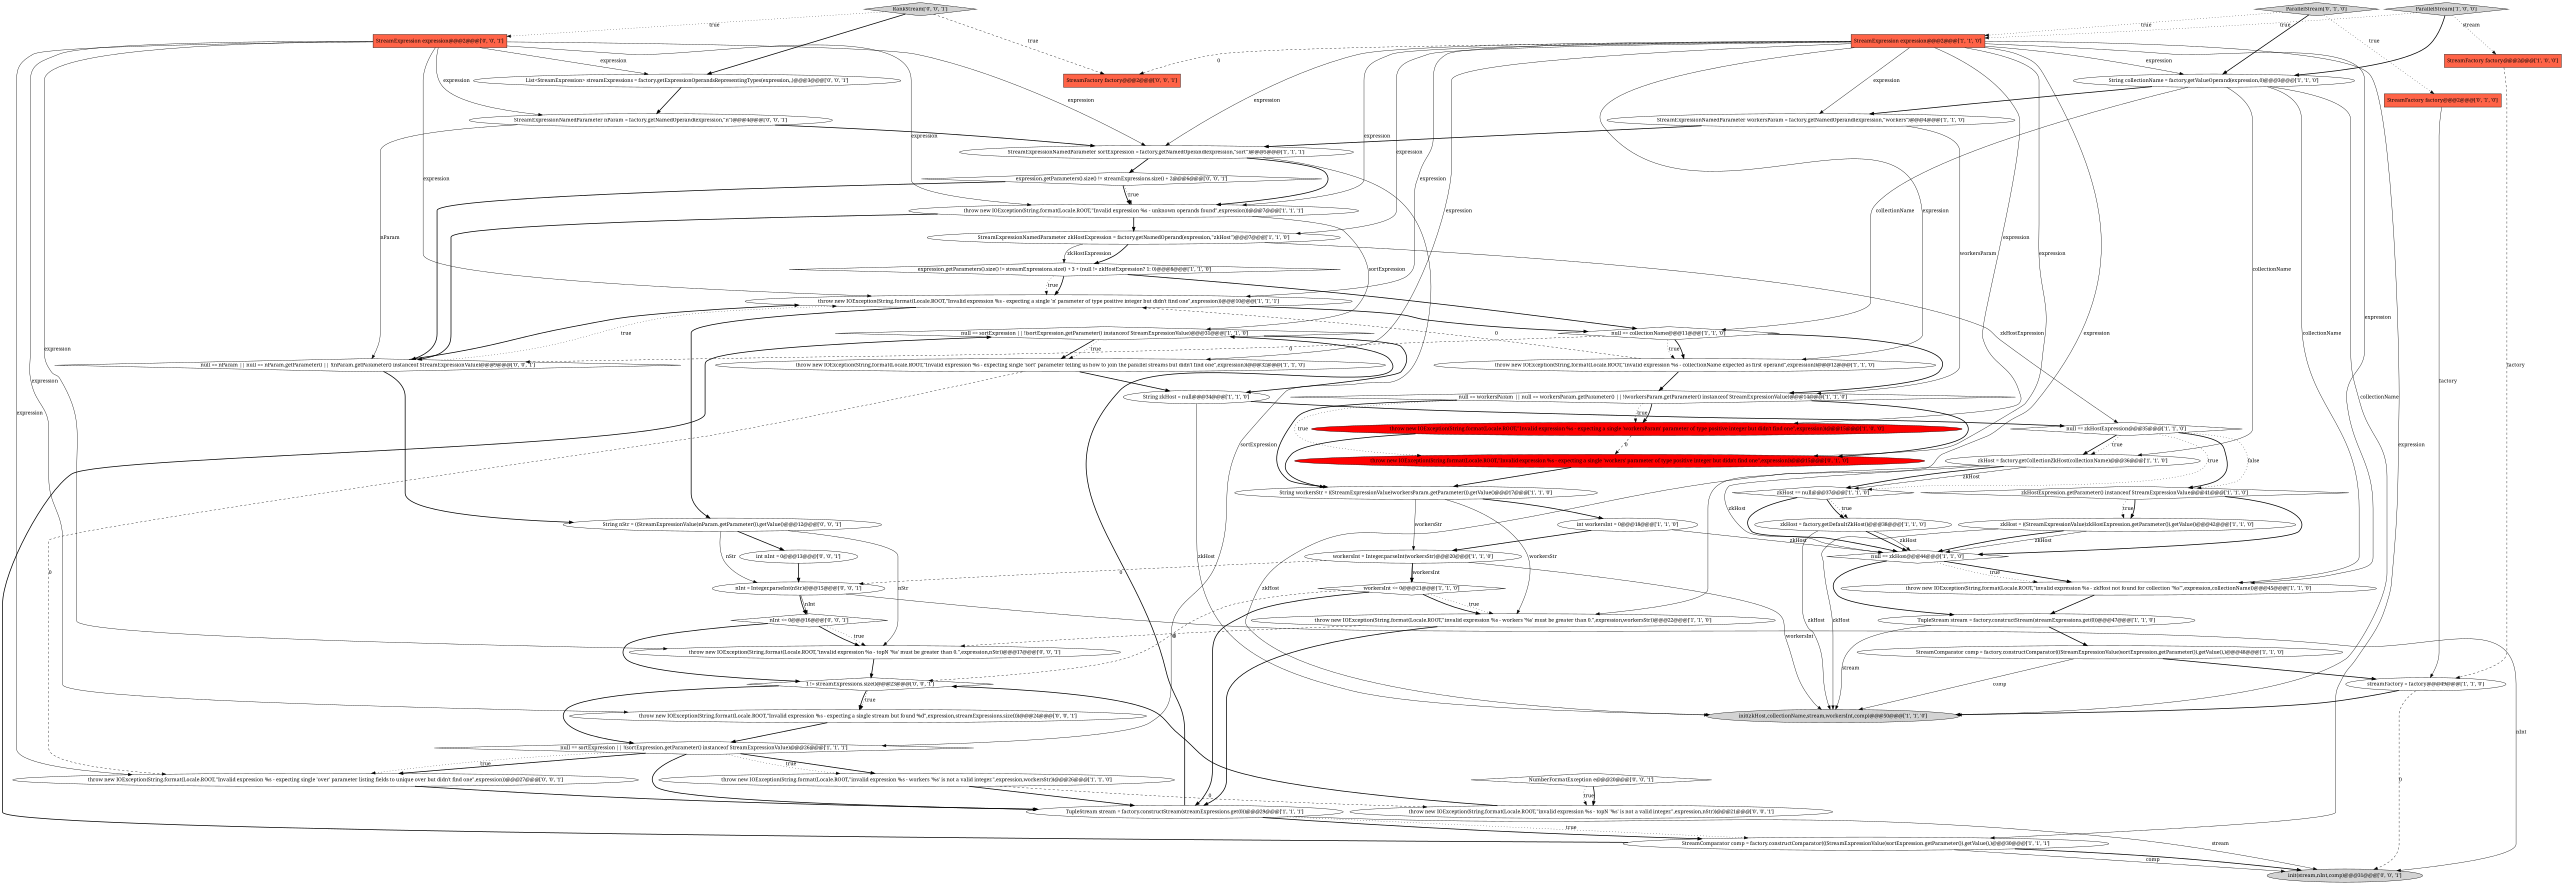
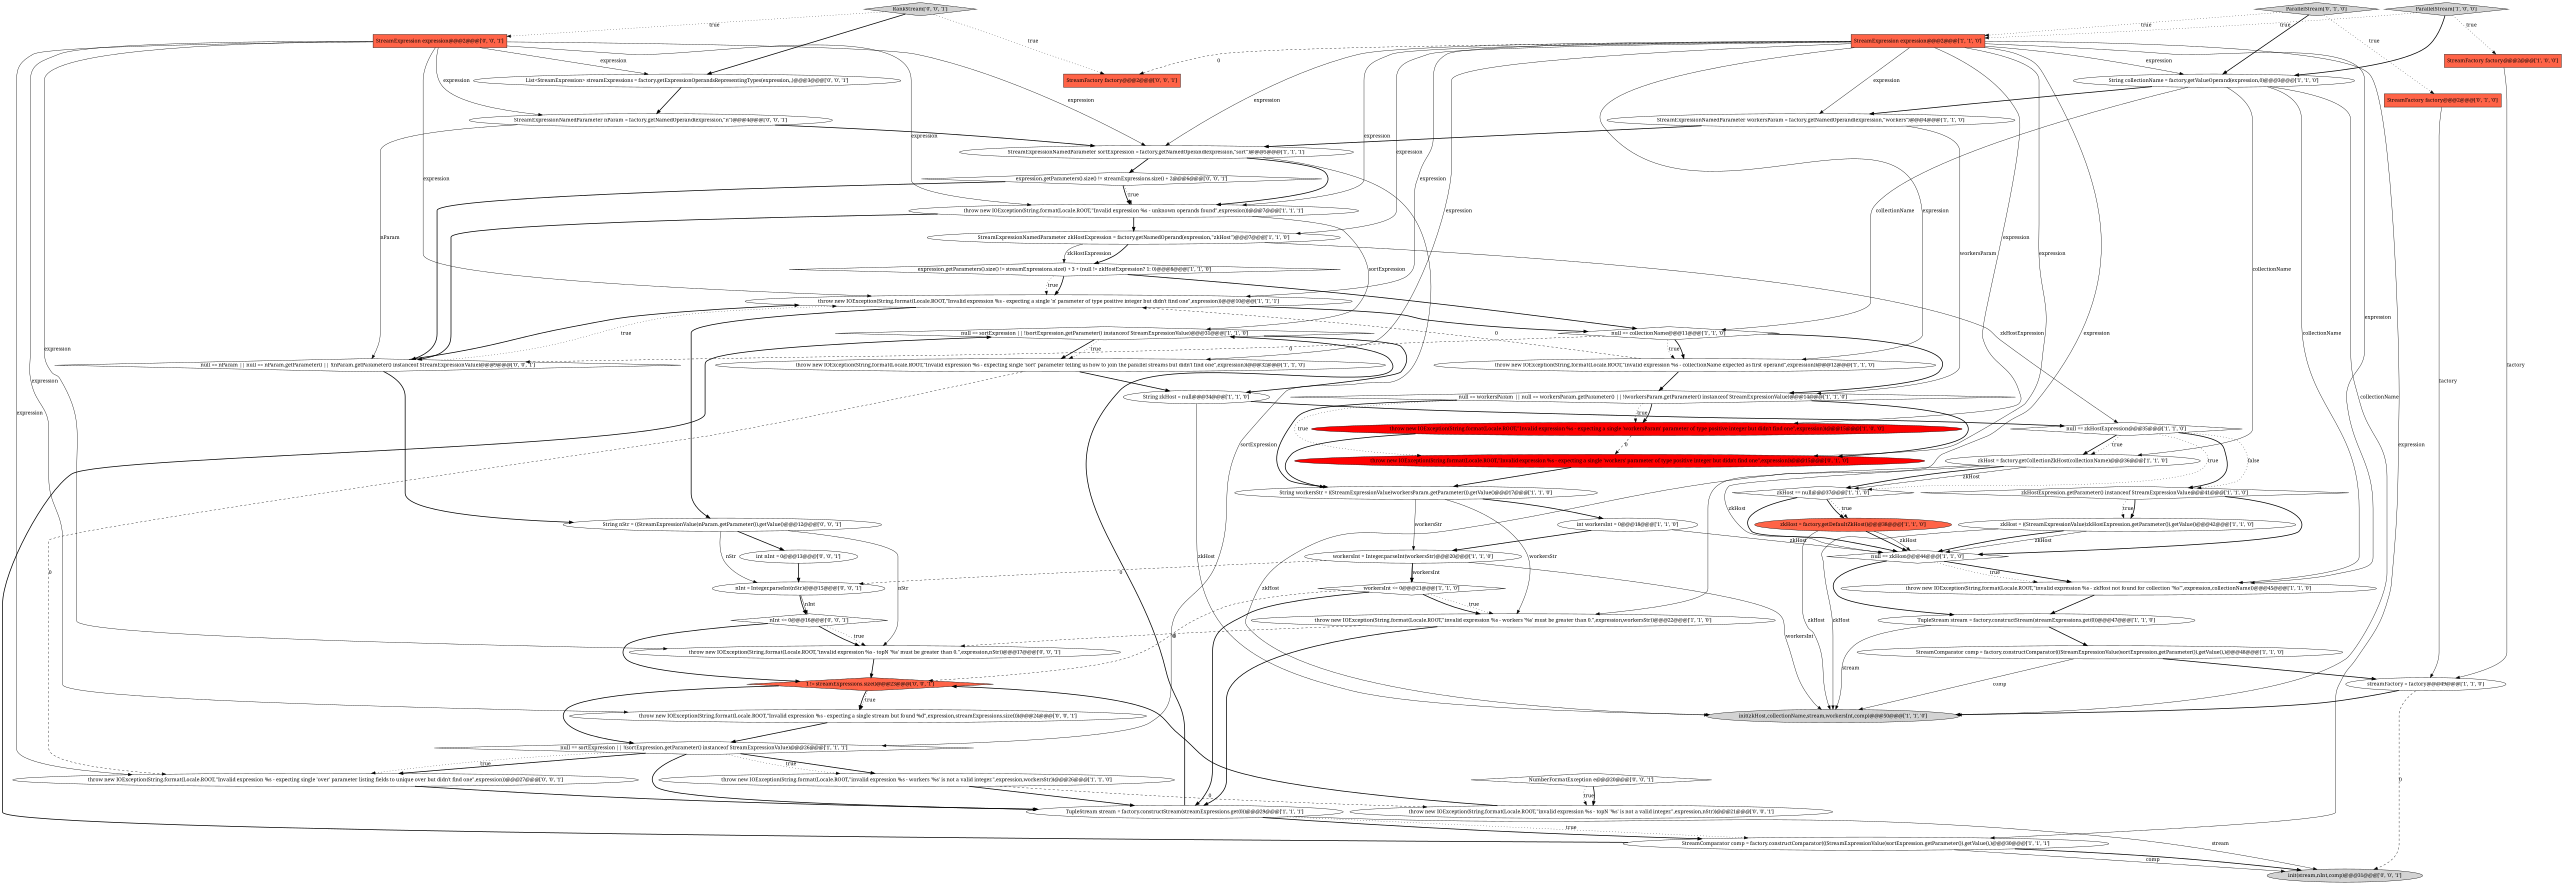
  digraph {
    fontname="Noto Serif"
    node [fillcolor=white fontname="Noto Serif" shape=ellipse style=filled]
    edge [fontname="Noto Serif" style=bold]
    n1 [fillcolor=lightgray label="RankStream['0', '0', '1']" shape=diamond]
    n2 [fillcolor=tomato label="StreamExpression expression@@@2@@@['0', '0', '1']" shape=box]
    n3 [label="List<StreamExpression> streamExpressions = factory.getExpressionOperandsRepresentingTypes(expression,,)@@@3@@@['0', '0', '1']"]
    n4 [fillcolor=tomato label="StreamFactory factory@@@2@@@['0', '0', '1']" shape=box]
    n5 [label="throw new IOException(String.format(Locale.ROOT,\"invalid expression %s - topN '%s' must be greater than 0.\",expression,nStr))@@@17@@@['0', '0', '1']"]
    n6 [label="throw new IOException(String.format(Locale.ROOT,\"Invalid expression %s - expecting single 'over' parameter listing fields to unique over but didn't find one\",expression))@@@27@@@['0', '0', '1']"]
    n7 [label="StreamExpressionNamedParameter sortExpression = factory.getNamedOperand(expression,\"sort\")@@@5@@@['1', '1', '1']"]
    n8 [label="throw new IOException(String.format(Locale.ROOT,\"Invalid expression %s - expecting a single 'n' parameter of type positive integer but didn't find one\",expression))@@@10@@@['1', '1', '1']"]
    n9 [label="StreamExpressionNamedParameter nParam = factory.getNamedOperand(expression,\"n\")@@@4@@@['0', '0', '1']"]
    n10 [label="throw new IOException(String.format(Locale.ROOT,\"Invalid expression %s - unknown operands found\",expression))@@@7@@@['1', '1', '1']"]
    n11 [label="throw new IOException(String.format(Locale.ROOT,\"Invalid expression %s - expecting a single stream but found %d\",expression,streamExpressions.size()))@@@24@@@['0', '0', '1']"]
    n12 [label="null == sortExpression || !(sortExpression.getParameter() instanceof StreamExpressionValue)@@@31@@@['1', '1', '0']" shape=diamond]
    n13 [label="String zkHost = null@@@34@@@['1', '1', '0']"]
    n14 [label="throw new IOException(String.format(Locale.ROOT,\"Invalid expression %s - expecting single 'sort' parameter telling us how to join the parallel streams but didn't find one\",expression))@@@32@@@['1', '1', '0']"]
    n15 [fillcolor=lightgray label="init(zkHost,collectionName,stream,workersInt,comp)@@@50@@@['1', '1', '0']"]
    n16 [label="null == zkHostExpression@@@35@@@['1', '1', '0']" shape=diamond]
    n17 [fillcolor=lightgray label="ParallelStream['1', '0', '0']" shape=diamond]
    n18 [fillcolor=tomato label="StreamExpression expression@@@2@@@['1', '1', '0']" shape=box]
    n19 [fillcolor=tomato label="StreamFactory factory@@@2@@@['1', '0', '0']" shape=box]
    n20 [label="String collectionName = factory.getValueOperand(expression,0)@@@3@@@['1', '1', '0']"]
    n21 [label="StreamExpressionNamedParameter workersParam = factory.getNamedOperand(expression,\"workers\")@@@4@@@['1', '1', '0']"]
    n22 [label="throw new IOException(String.format(Locale.ROOT,\"invalid expression %s - workers '%s' must be greater than 0.\",expression,workersStr))@@@22@@@['1', '1', '0']"]
    n23 [fillcolor=red label="throw new IOException(String.format(Locale.ROOT,\"Invalid expression %s - expecting a single 'workersParam' parameter of type positive integer but didn't find one\",expression))@@@15@@@['1', '0', '0']"]
    n24 [fillcolor=red label="throw new IOException(String.format(Locale.ROOT,\"Invalid expression %s - expecting a single 'workers' parameter of type positive integer but didn't find one\",expression))@@@15@@@['0', '1', '0']"]
    n25 [label="StreamExpressionNamedParameter zkHostExpression = factory.getNamedOperand(expression,\"zkHost\")@@@7@@@['1', '1', '0']"]
    n26 [label="StreamComparator comp = factory.constructComparator(((StreamExpressionValue)sortExpression.getParameter()).getValue(),)@@@30@@@['1', '1', '1']"]
    n27 [label="throw new IOException(String.format(Locale.ROOT,\"invalid expression %s - zkHost not found for collection '%s'\",expression,collectionName))@@@45@@@['1', '1', '0']"]
    n28 [label="throw new IOException(String.format(Locale.ROOT,\"invalid expression %s - collectionName expected as first operand\",expression))@@@12@@@['1', '1', '0']"]
    n29 [label="streamFactory = factory@@@49@@@['1', '1', '0']"]
    n30 [label="null == collectionName@@@11@@@['1', '1', '0']" shape=diamond]
    n31 [label="zkHost = factory.getCollectionZkHost(collectionName)@@@36@@@['1', '1', '0']"]
    n32 [label="nInt <= 0@@@16@@@['0', '0', '1']" shape=diamond]
-   n33 [label="1 != streamExpressions.size()@@@23@@@['0', '0', '1']" shape=diamond]
+   n33 [fillcolor=tomato label="1 != streamExpressions.size()@@@23@@@['0', '0', '1']" shape=diamond]
    n34 [label="null == sortExpression || !(sortExpression.getParameter() instanceof StreamExpressionValue)@@@26@@@['1', '1', '1']" shape=diamond]
    n35 [label="workersInt = Integer.parseInt(workersStr)@@@20@@@['1', '1', '0']"]
    n36 [label="nInt = Integer.parseInt(nStr)@@@15@@@['0', '0', '1']"]
    n37 [label="workersInt <= 0@@@21@@@['1', '1', '0']" shape=diamond]
    n38 [fillcolor=lightgray label="init(stream,nInt,comp)@@@31@@@['0', '0', '1']"]
    n39 [label="TupleStream stream = factory.constructStream(streamExpressions.get(0))@@@29@@@['1', '1', '1']"]
    n40 [fillcolor=tomato label="StreamFactory factory@@@2@@@['0', '1', '0']" shape=box]
    n41 [label="throw new IOException(String.format(Locale.ROOT,\"invalid expression %s - workers '%s' is not a valid integer.\",expression,workersStr))@@@26@@@['1', '1', '0']"]
    n42 [label="throw new IOException(String.format(Locale.ROOT,\"invalid expression %s - topN '%s' is not a valid integer.\",expression,nStr))@@@21@@@['0', '0', '1']"]
    n43 [label="null == workersParam || null == workersParam.getParameter() || !(workersParam.getParameter() instanceof StreamExpressionValue)@@@14@@@['1', '1', '0']" shape=diamond]
    n44 [label="String workersStr = ((StreamExpressionValue)workersParam.getParameter()).getValue()@@@17@@@['1', '1', '0']"]
    n45 [label="expression.getParameters().size() != streamExpressions.size() + 2@@@6@@@['0', '0', '1']" shape=diamond]
    n46 [label="int nInt = 0@@@13@@@['0', '0', '1']"]
    n47 [label="String nStr = ((StreamExpressionValue)nParam.getParameter()).getValue()@@@12@@@['0', '0', '1']"]
    n48 [label="null == nParam || null == nParam.getParameter() || !(nParam.getParameter() instanceof StreamExpressionValue)@@@9@@@['0', '0', '1']" shape=diamond]
    n49 [label="int workersInt = 0@@@18@@@['1', '1', '0']"]
    n50 [label="null == zkHost@@@44@@@['1', '1', '0']" shape=diamond]
    n51 [label="TupleStream stream = factory.constructStream(streamExpressions.get(0))@@@47@@@['1', '1', '0']"]
    n52 [label="zkHost == null@@@37@@@['1', '1', '0']" shape=diamond]
    n53 [label="zkHostExpression.getParameter() instanceof StreamExpressionValue@@@41@@@['1', '1', '0']" shape=diamond]
    n54 [label="expression.getParameters().size() != streamExpressions.size() + 3 + (null != zkHostExpression? 1: 0)@@@8@@@['1', '1', '0']" shape=diamond]
-   n55 [label="zkHost = factory.getDefaultZkHost()@@@38@@@['1', '1', '0']"]
+   n55 [fillcolor=tomato label="zkHost = factory.getDefaultZkHost()@@@38@@@['1', '1', '0']"]
    n56 [fillcolor=lightgray label="ParallelStream['0', '1', '0']" shape=diamond]
    n57 [label="StreamComparator comp = factory.constructComparator(((StreamExpressionValue)sortExpression.getParameter()).getValue(),)@@@48@@@['1', '1', '0']"]
    n58 [label="zkHost = ((StreamExpressionValue)zkHostExpression.getParameter()).getValue()@@@42@@@['1', '1', '0']"]
    n59 [label="NumberFormatException e@@@20@@@['0', '0', '1']" shape=diamond]
    n1 -> n2 [label=true style=dotted]
    n1 -> n3
-   n1 -> n4 [label=true style=dashed]
+   n1 -> n4 [label=true style=dotted]
    n2 -> n3 [label=expression style=solid]
    n2 -> n5 [label=expression style=solid]
    n2 -> n6 [label=expression style=solid]
    n2 -> n7 [label=expression style=solid]
    n2 -> n8 [label=expression style=solid]
    n2 -> n9 [label=expression style=solid]
    n2 -> n10 [label=expression style=solid]
    n2 -> n11 [label=expression style=solid]
    n3 -> n9
    n5 -> n33
    n6 -> n39
    n7 -> n10
    n7 -> n34 [label=sortExpression style=solid]
    n7 -> n45
    n8 -> n30
    n8 -> n47
    n9 -> n7
    n9 -> n48 [label=nParam style=solid]
    n10 -> n12 [label=sortExpression style=solid]
    n10 -> n25
    n10 -> n48
    n11 -> n34
    n12 -> n13
    n12 -> n14
    n12 -> n14 [label=true style=dotted]
    n13 -> n15 [label=zkHost style=solid]
    n13 -> n16
    n14 -> n6 [label=0 style=dashed]
    n14 -> n13
    n16 -> n31
    n16 -> n31 [label=true style=dotted]
    n16 -> n52 [label=true style=dotted]
    n16 -> n53 [label=false style=dotted]
    n16 -> n53
    n17 -> n18 [label=true style=dotted]
-   n17 -> n19 [label=stream style=dotted]
+   n17 -> n19 [label=true style=dotted]
    n17 -> n20
    n18 -> n4 [label=0 style=dashed]
    n18 -> n7 [label=expression style=solid]
    n18 -> n8 [label=expression style=solid]
    n18 -> n10 [label=expression style=solid]
    n18 -> n14 [label=expression style=solid]
    n18 -> n20 [label=expression style=solid]
    n18 -> n21 [label=expression style=solid]
    n18 -> n22 [label=expression style=solid]
    n18 -> n23 [label=expression style=solid]
    n18 -> n24 [label=expression style=solid]
    n18 -> n25 [label=expression style=solid]
    n18 -> n26 [label=expression style=solid]
    n18 -> n27 [label=expression style=solid]
    n18 -> n28 [label=expression style=solid]
-   n19 -> n29 [label=factory style=dashed]
+   n19 -> n29 [label=factory style=solid]
    n20 -> n15 [label=collectionName style=solid]
    n20 -> n21
    n20 -> n27 [label=collectionName style=solid]
    n20 -> n30 [label=collectionName style=solid]
    n20 -> n31 [label=collectionName style=solid]
    n21 -> n7
    n21 -> n43 [label=workersParam style=solid]
    n22 -> n5 [label=0 style=dashed]
    n22 -> n39
    n23 -> n24 [label=0 style=dashed]
    n23 -> n44
    n24 -> n44
    n25 -> n16 [label=zkHostExpression style=solid]
    n25 -> n54
    n25 -> n54 [label=zkHostExpression style=solid]
    n26 -> n12
    n26 -> n38
    n26 -> n38 [label=comp style=solid]
    n27 -> n51
    n28 -> n8 [label=0 style=dashed]
    n28 -> n43
    n29 -> n15
    n29 -> n38 [label=0 style=dashed]
    n30 -> n28 [label=true style=dotted]
    n30 -> n28
    n30 -> n43
    n30 -> n48 [label=0 style=dashed]
    n31 -> n15 [label=zkHost style=solid]
    n31 -> n50 [label=zkHost style=solid]
    n31 -> n52 [label=zkHost style=solid]
    n31 -> n52
    n32 -> n5
    n32 -> n5 [label=true style=dotted]
    n32 -> n33
    n33 -> n11
    n33 -> n11 [label=true style=dotted]
    n33 -> n34
    n34 -> n6
    n34 -> n6 [label=true style=dotted]
    n34 -> n39
    n34 -> n41
    n34 -> n41 [label=true style=dotted]
    n35 -> n15 [label=workersInt style=solid]
    n35 -> n36 [label=0 style=dashed]
    n35 -> n37 [label=workersInt style=solid]
    n35 -> n37
    n36 -> n32
    n36 -> n32 [label=nInt style=solid]
-   n36 -> n38 [label=nInt style=solid]
    n37 -> n22 [label=true style=dotted]
    n37 -> n22
    n37 -> n33 [label=0 style=dashed]
    n37 -> n39
    n39 -> n12
    n39 -> n26 [label=true style=dotted]
    n39 -> n26
    n39 -> n38 [label=stream style=solid]
    n40 -> n29 [label=factory style=solid]
    n41 -> n39
    n41 -> n42 [label=0 style=dashed]
    n42 -> n33
    n43 -> n23 [label=true style=dotted]
    n43 -> n23
    n43 -> n24 [label=true style=dotted]
    n43 -> n24
    n43 -> n44
    n44 -> n22 [label=workersStr style=solid]
    n44 -> n35 [label=workersStr style=solid]
    n44 -> n49
    n45 -> n10 [label=true style=dotted]
    n45 -> n10
    n45 -> n48
    n46 -> n36
    n47 -> n5 [label=nStr style=solid]
    n47 -> n36 [label=nStr style=solid]
    n47 -> n46
    n48 -> n8 [label=true style=dotted]
    n48 -> n8
    n48 -> n47
    n49 -> n35
    n49 -> n50 [label=zkHost style=solid]
    n50 -> n27
    n50 -> n27 [label=true style=dotted]
    n50 -> n51
    n51 -> n15 [label=stream style=solid]
    n51 -> n57
    n52 -> n50
    n52 -> n55
    n52 -> n55 [label=true style=dotted]
    n53 -> n50
    n53 -> n58 [label=true style=dotted]
    n53 -> n58
    n54 -> n8
    n54 -> n8 [label=true style=dotted]
    n54 -> n30
    n55 -> n15 [label=zkHost style=solid]
    n55 -> n50
    n55 -> n50 [label=zkHost style=solid]
    n56 -> n18 [label=true style=dotted]
    n56 -> n20
    n56 -> n40 [label=true style=dotted]
    n57 -> n15 [label=comp style=solid]
    n57 -> n29
    n58 -> n15 [label=zkHost style=solid]
    n58 -> n50 [label=zkHost style=solid]
    n58 -> n50
    n59 -> n42 [label=true style=dotted]
    n59 -> n42
  }
